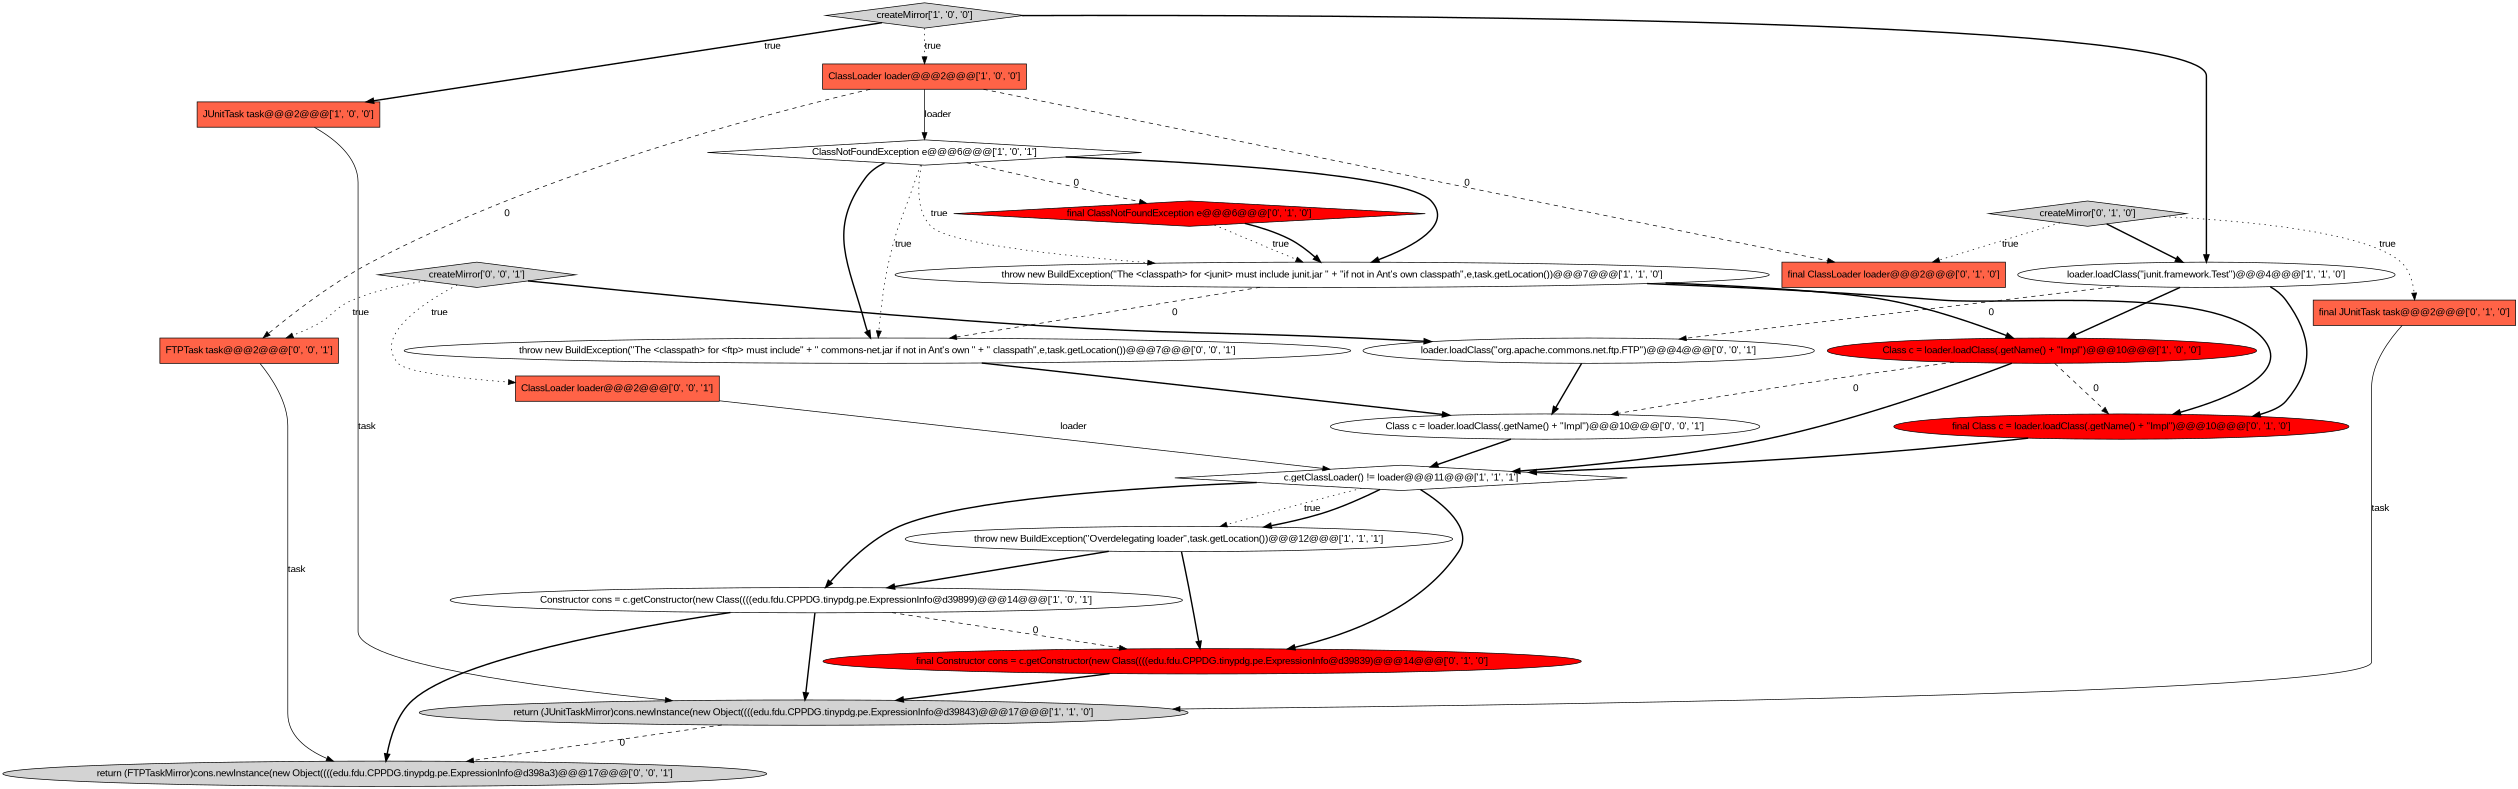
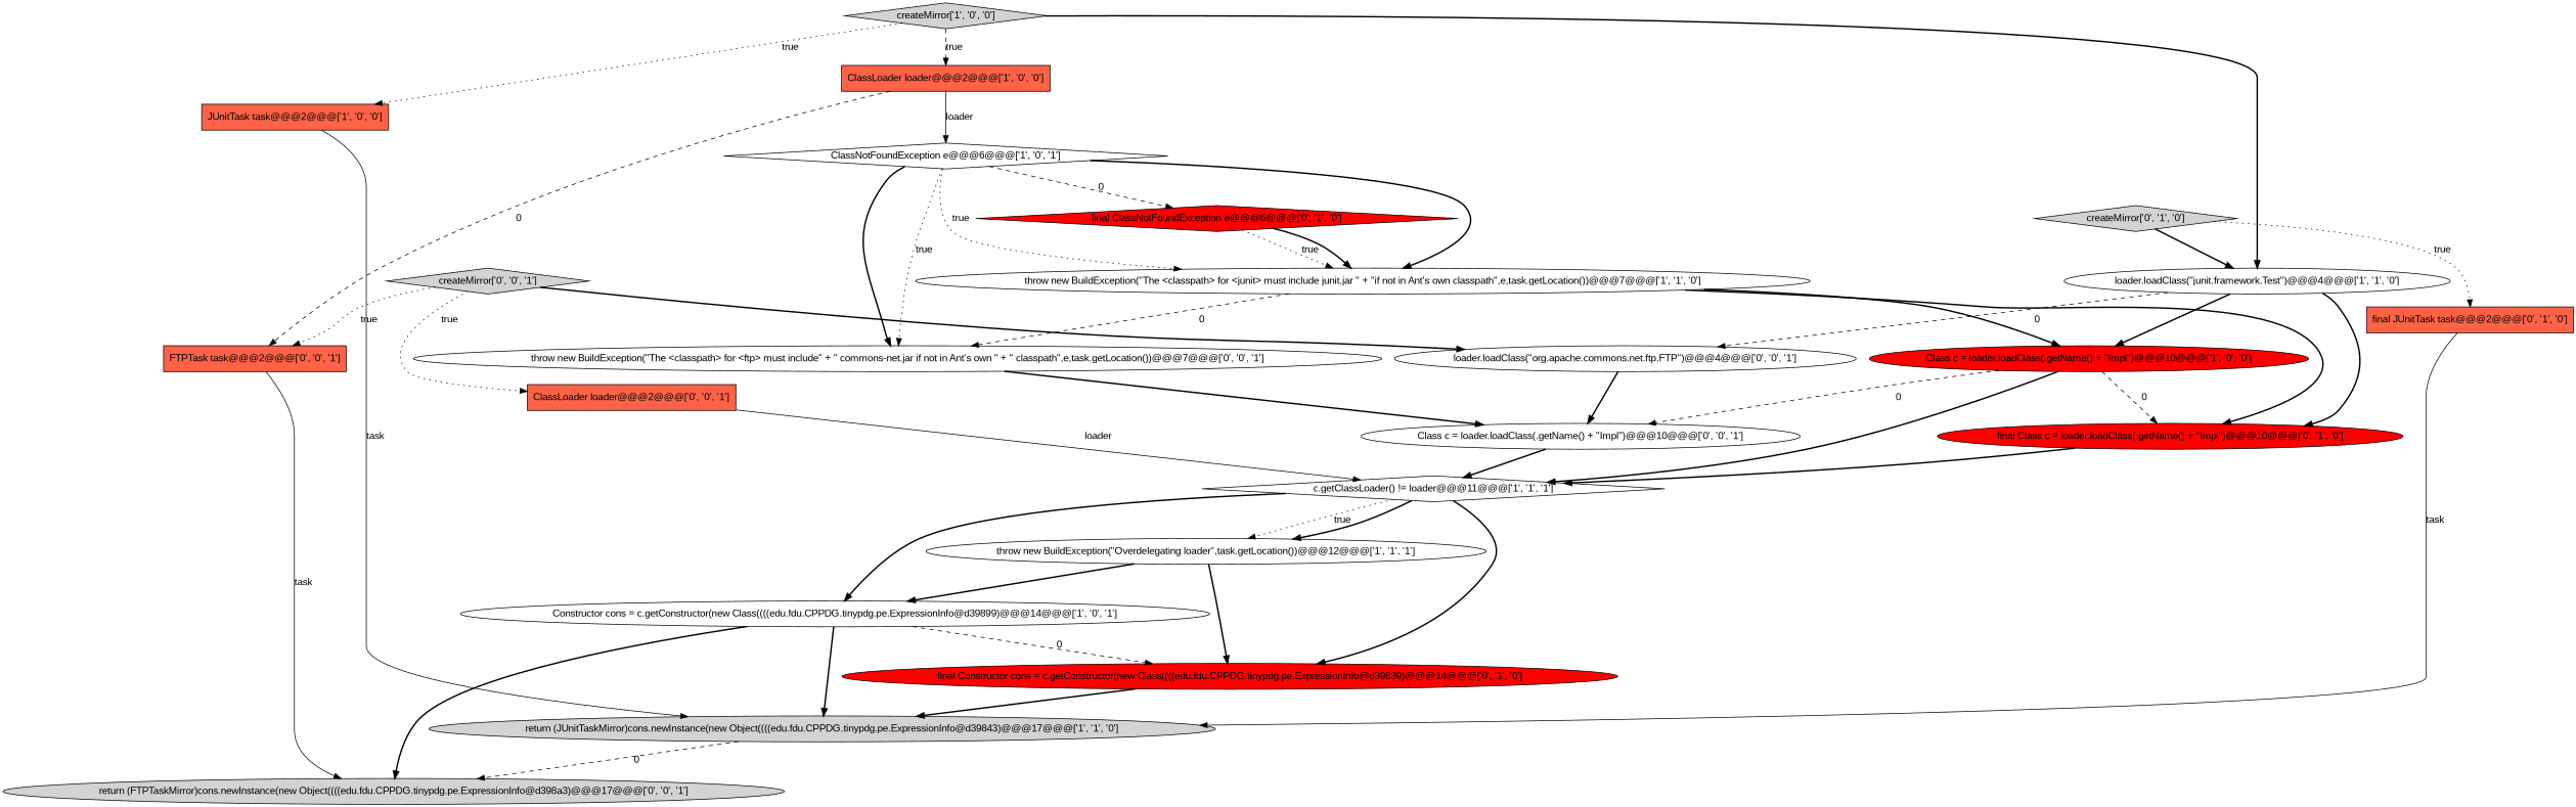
  digraph {
    fontname="Liberation Sans"
    node [fillcolor=white fontname="Liberation Sans" shape=ellipse style=filled]
    edge [fontname="Liberation Sans" style=bold]
    n1 [fillcolor=tomato label="ClassLoader loader@@@2@@@['0', '0', '1']" shape=box]
    n2 [label="c.getClassLoader() != loader@@@11@@@['1', '1', '1']" shape=diamond]
    n3 [label="throw new BuildException(\"Overdelegating loader\",task.getLocation())@@@12@@@['1', '1', '1']"]
    n4 [label="Constructor cons = c.getConstructor(new Class((((edu.fdu.CPPDG.tinypdg.pe.ExpressionInfo@d39899)@@@14@@@['1', '0', '1']"]
    n5 [fillcolor=red label="final Constructor cons = c.getConstructor(new Class((((edu.fdu.CPPDG.tinypdg.pe.ExpressionInfo@d39839)@@@14@@@['0', '1', '0']"]
    n6 [fillcolor=lightgray label="return (FTPTaskMirror)cons.newInstance(new Object((((edu.fdu.CPPDG.tinypdg.pe.ExpressionInfo@d398a3)@@@17@@@['0', '0', '1']"]
    n7 [fillcolor=lightgray label="return (JUnitTaskMirror)cons.newInstance(new Object((((edu.fdu.CPPDG.tinypdg.pe.ExpressionInfo@d39843)@@@17@@@['1', '1', '0']"]
    n8 [fillcolor=red label="final Class c = loader.loadClass(.getName() + \"Impl\")@@@10@@@['0', '1', '0']"]
    n9 [label="Class c = loader.loadClass(.getName() + \"Impl\")@@@10@@@['0', '0', '1']"]
    n10 [label="ClassNotFoundException e@@@6@@@['1', '0', '1']" shape=diamond]
    n11 [label="throw new BuildException(\"The <classpath> for <junit> must include junit.jar \" + \"if not in Ant's own classpath\",e,task.getLocation())@@@7@@@['1', '1', '0']"]
    n12 [label="throw new BuildException(\"The <classpath> for <ftp> must include\" + \" commons-net.jar if not in Ant's own \" + \" classpath\",e,task.getLocation())@@@7@@@['0', '0', '1']"]
    n13 [fillcolor=red label="final ClassNotFoundException e@@@6@@@['0', '1', '0']" shape=diamond]
    n14 [fillcolor=red label="Class c = loader.loadClass(.getName() + \"Impl\")@@@10@@@['1', '0', '0']"]
    n15 [fillcolor=tomato label="final JUnitTask task@@@2@@@['0', '1', '0']" shape=box]
    n16 [label="loader.loadClass(\"org.apache.commons.net.ftp.FTP\")@@@4@@@['0', '0', '1']"]
    n17 [fillcolor=tomato label="ClassLoader loader@@@2@@@['1', '0', '0']" shape=box]
-   n18 [fillcolor=tomato label="final ClassLoader loader@@@2@@@['0', '1', '0']" shape=box]
    n19 [fillcolor=tomato label="FTPTask task@@@2@@@['0', '0', '1']" shape=box]
    n20 [fillcolor=lightgray label="createMirror['0', '1', '0']" shape=diamond]
    n21 [label="loader.loadClass(\"junit.framework.Test\")@@@4@@@['1', '1', '0']"]
    n22 [fillcolor=lightgray label="createMirror['0', '0', '1']" shape=diamond]
    n23 [fillcolor=tomato label="JUnitTask task@@@2@@@['1', '0', '0']" shape=box]
    n24 [fillcolor=lightgray label="createMirror['1', '0', '0']" shape=diamond]
    n1 -> n2 [label=loader style=solid]
    n2 -> n3 [label=true style=dotted]
    n2 -> n3
    n2 -> n4
    n2 -> n5
    n3 -> n4
    n3 -> n5
    n4 -> n5 [label=0 style=dashed]
    n4 -> n6
    n4 -> n7
    n5 -> n7
    n7 -> n6 [label=0 style=dashed]
    n8 -> n2
    n9 -> n2
    n10 -> n11
    n10 -> n11 [label=true style=dotted]
    n10 -> n12
    n10 -> n12 [label=true style=dotted]
    n10 -> n13 [label=0 style=dashed]
    n11 -> n8
    n11 -> n12 [label=0 style=dashed]
    n11 -> n14
    n12 -> n9
    n13 -> n11 [label=true style=dotted]
    n13 -> n11
    n14 -> n2
    n14 -> n8 [label=0 style=dashed]
    n14 -> n9 [label=0 style=dashed]
    n15 -> n7 [label=task style=solid]
    n16 -> n9
    n17 -> n10 [label=loader style=solid]
-   n17 -> n18 [label=0 style=dashed]
    n17 -> n19 [label=0 style=dashed]
    n19 -> n6 [label=task style=solid]
    n20 -> n15 [label=true style=dotted]
-   n20 -> n18 [label=true style=dotted]
    n20 -> n21
    n21 -> n8
    n21 -> n14
    n21 -> n16 [label=0 style=dashed]
    n22 -> n1 [label=true style=dotted]
    n22 -> n16
    n22 -> n19 [label=true style=dotted]
    n23 -> n7 [label=task style=solid]
-   n24 -> n17 [label=true style=dotted]
+   n24 -> n17 [label=true style=dashed]
    n24 -> n21
-   n24 -> n23 [label=true]
+   n24 -> n23 [label=true style=dotted]
  }
